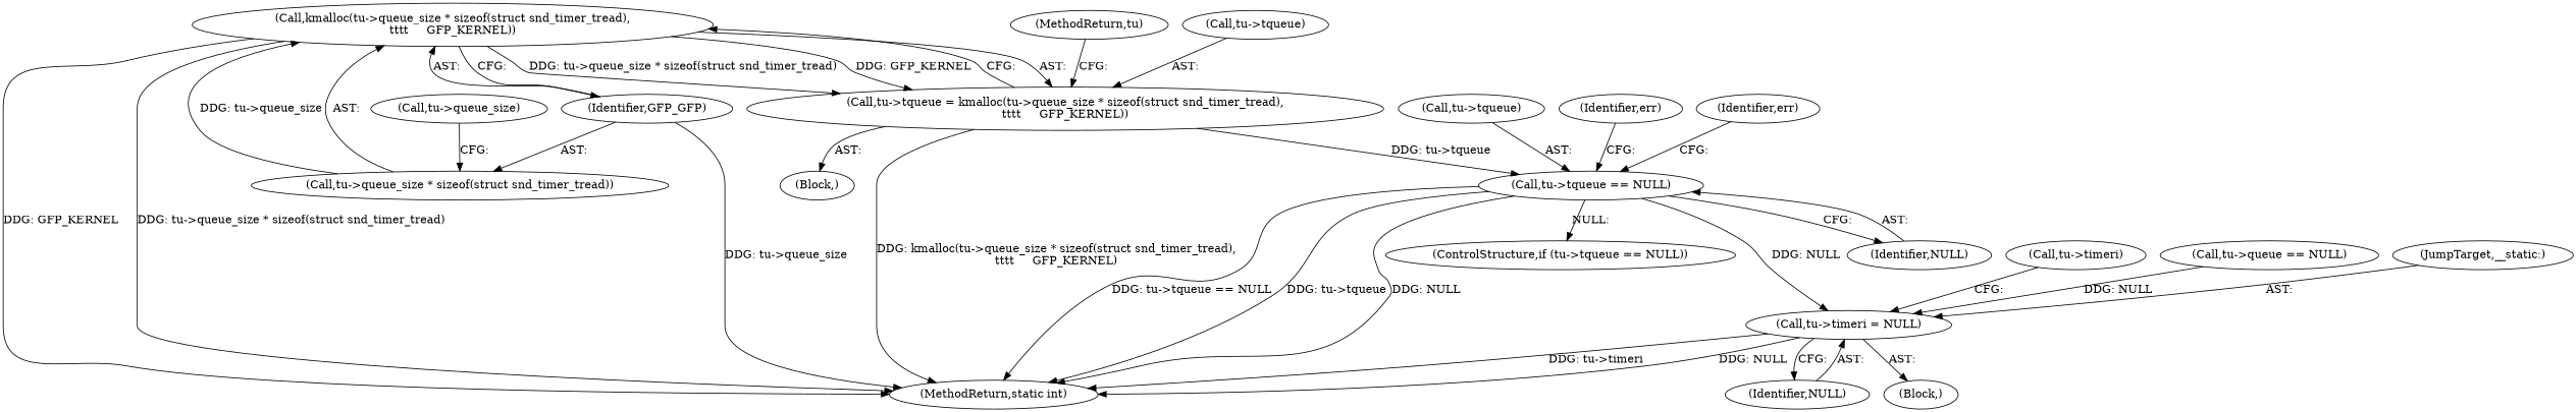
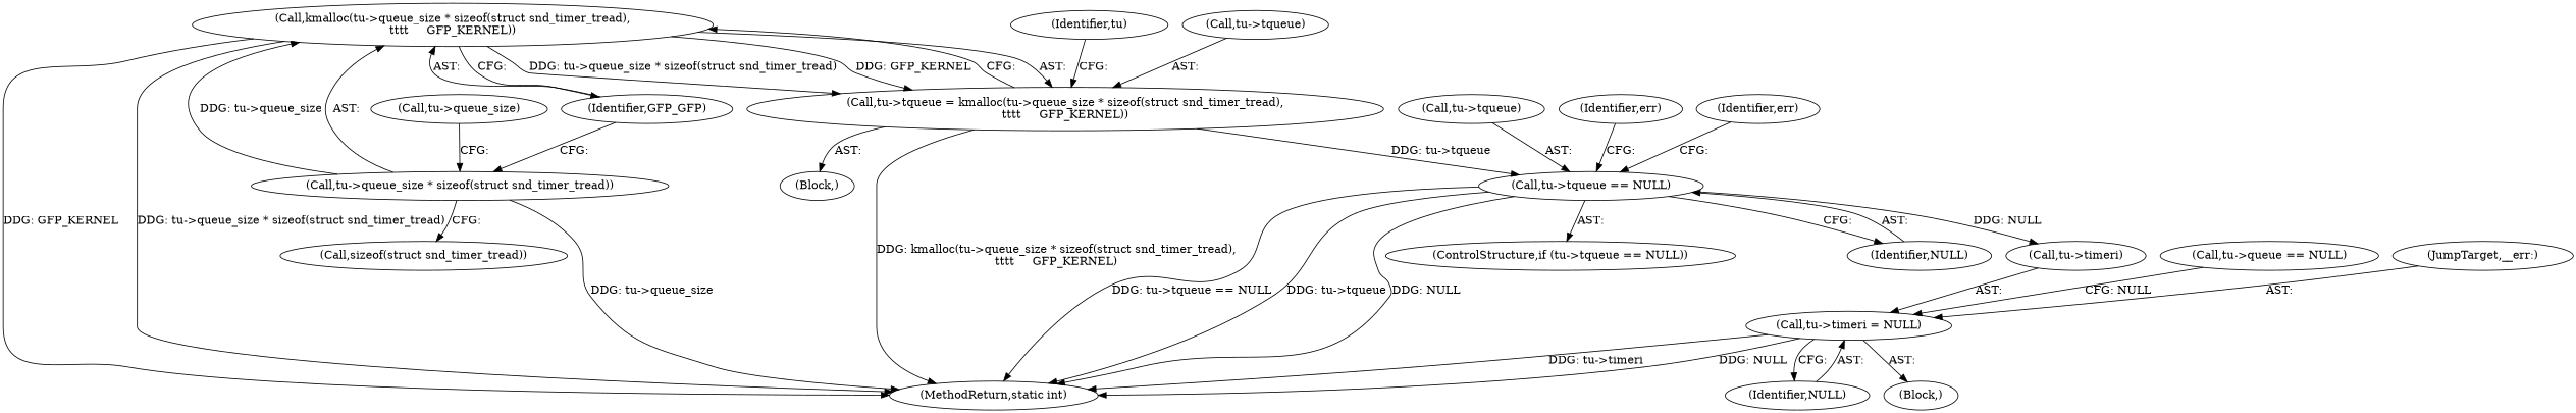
  digraph {
    n1 [label="(Call,kmalloc(tu->queue_size * sizeof(struct snd_timer_tread),\n\t\t\t\t     GFP_KERNEL))"]
    n2 [label="(Call,tu->tqueue = kmalloc(tu->queue_size * sizeof(struct snd_timer_tread),\n\t\t\t\t     GFP_KERNEL))"]
    n3 [label="(Identifier,GFP_GFP)"]
    n4 [label="(MethodReturn,static int)"]
    n5 [label="(Call,tu->tqueue == NULL)"]
    n6 [label="(Block,)"]
    n7 [label="(Call,tu->queue_size * sizeof(struct snd_timer_tread))"]
+   n8 [label="(Call,sizeof(struct snd_timer_tread))"]
    n9 [label="(Call,tu->timeri = NULL)"]
    n10 [label="(ControlStructure,if (tu->tqueue == NULL))"]
    n11 [label="(Identifier,NULL)"]
    n12 [label="(Identifier,NULL)"]
    n13 [label="(Block,)"]
    n14 [label="(Call,tu->queue == NULL)"]
    n15 [label="(Call,tu->tqueue)"]
-   n16 [label="(JumpTarget,__static:)"]
+   n16 [label="(JumpTarget,__err:)"]
    n17 [label="(Call,tu->timeri)"]
    n18 [label="(Call,tu->tqueue)"]
    n19 [label="(Identifier,err)"]
    n20 [label="(Identifier,err)"]
    n21 [label="(Call,tu->queue_size)"]
-   n22 [label="(MethodReturn,tu)"]
+   n22 [label="(Identifier,tu)"]
    n1 -> n2 [label="AST: "]
    n1 -> n2 [label="DDG: tu->queue_size * sizeof(struct snd_timer_tread)"]
    n1 -> n2 [label="DDG: GFP_KERNEL"]
    n1 -> n3 [label="CFG: "]
    n1 -> n4 [label="DDG: GFP_KERNEL"]
    n1 -> n4 [label="DDG: tu->queue_size * sizeof(struct snd_timer_tread)"]
    n2 -> n1 [label="CFG: "]
    n2 -> n4 [label="DDG: kmalloc(tu->queue_size * sizeof(struct snd_timer_tread),\n\t\t\t\t     GFP_KERNEL)"]
    n2 -> n5 [label="DDG: tu->tqueue"]
    n2 -> n6 [label="AST: "]
    n3 -> n1 [label="AST: "]
-   n3 -> n7 [label="AST: "]
+   n3 -> n7 [label="CFG: "]
    n5 -> n4 [label="DDG: tu->tqueue == NULL"]
    n5 -> n4 [label="DDG: tu->tqueue"]
    n5 -> n4 [label="DDG: NULL"]
-   n5 -> n9 [label="DDG: NULL"]
-   n5 -> n10 [label="NULL: "]
+   n5 -> n17 [label="DDG: NULL"]
+   n5 -> n10 [label="AST: "]
    n5 -> n11 [label="CFG: "]
    n7 -> n1 [label="AST: "]
    n7 -> n1 [label="DDG: tu->queue_size"]
-   n3 -> n4 [label="DDG: tu->queue_size"]
+   n7 -> n4 [label="DDG: tu->queue_size"]
+   n7 -> n8 [label="CFG: "]
    n9 -> n4 [label="DDG: tu->timeri"]
    n9 -> n4 [label="DDG: NULL"]
    n9 -> n12 [label="CFG: "]
    n9 -> n13 [label="AST: "]
    n11 -> n5 [label="AST: "]
    n12 -> n9 [label="AST: "]
-   n14 -> n9 [label="DDG: NULL"]
+   n14 -> n9 [label="CFG: NULL"]
    n15 -> n2 [label="AST: "]
    n16 -> n9 [label="AST: "]
-   n17 -> n9 [label="CFG: "]
+   n17 -> n9 [label="AST: "]
    n18 -> n5 [label="AST: "]
    n19 -> n5 [label="CFG: "]
    n20 -> n5 [label="CFG: "]
    n21 -> n7 [label="CFG: "]
    n22 -> n2 [label="CFG: "]
  }
